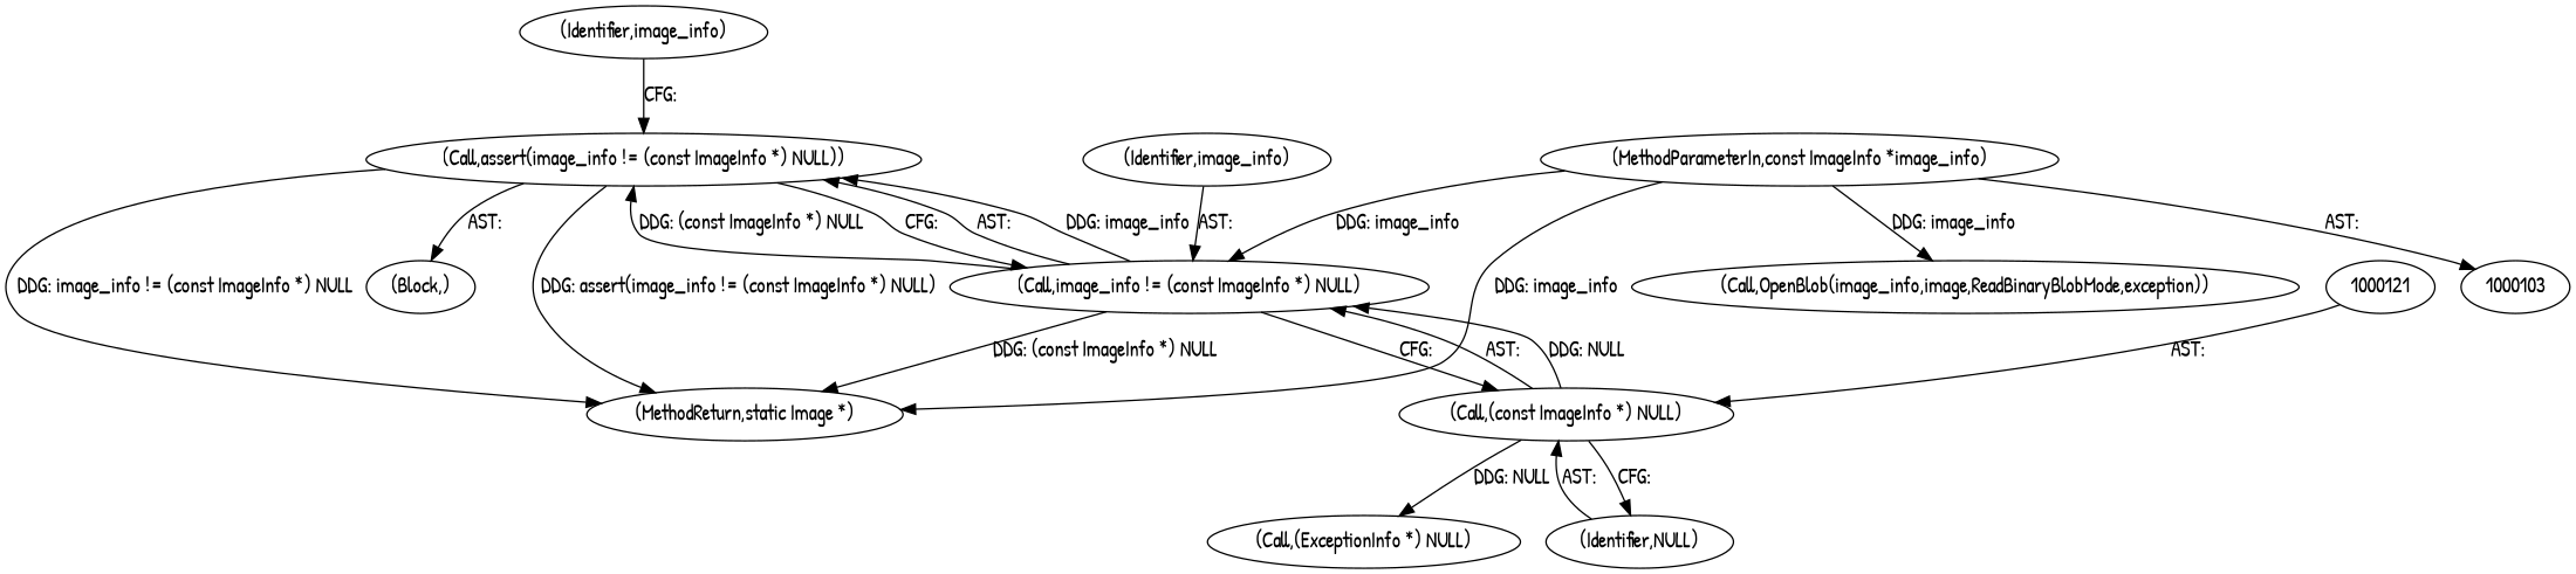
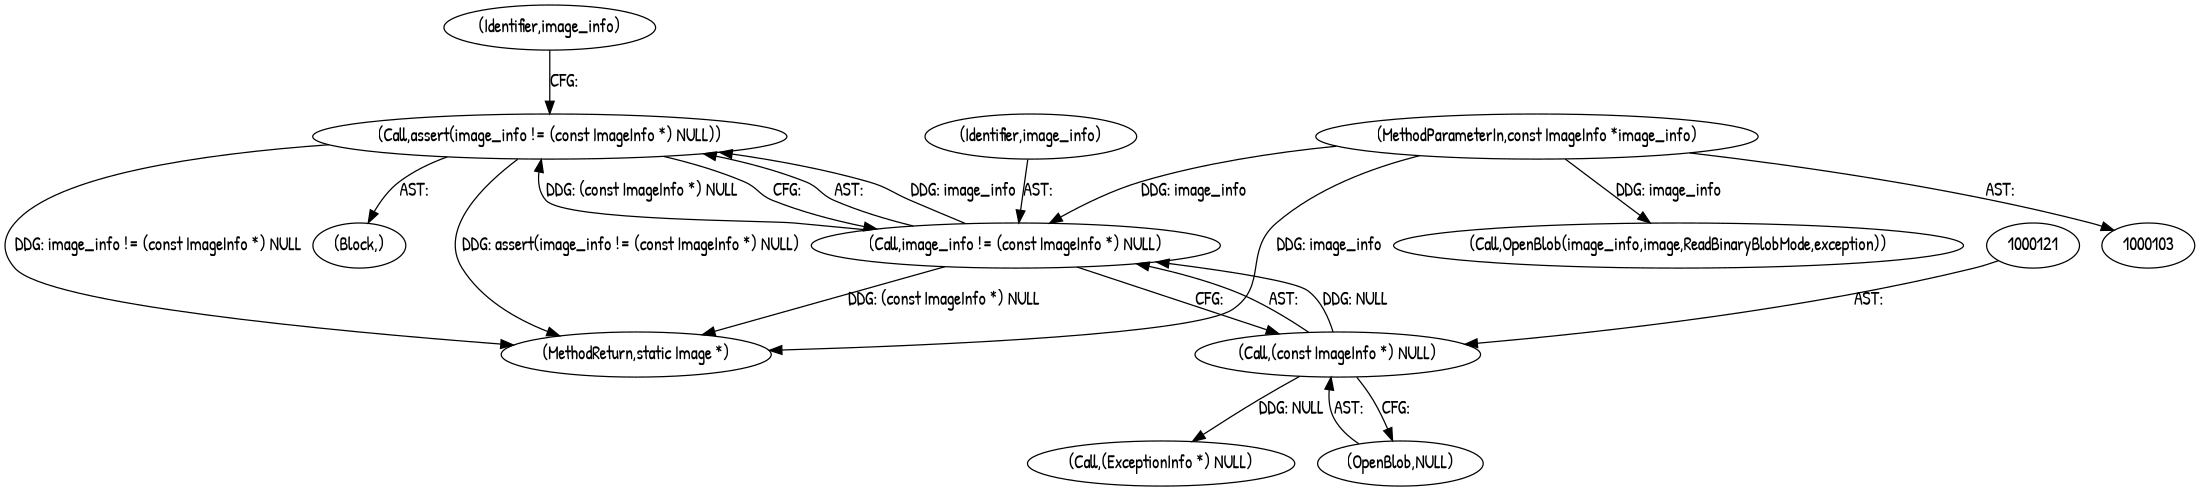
  digraph {
    fontname="Patrick Hand"
    node [fontname="Patrick Hand"]
    edge [fontname="Patrick Hand"]
    n1 [label="(Call,assert(image_info != (const ImageInfo *) NULL))"]
    n2 [label="(Call,image_info != (const ImageInfo *) NULL)"]
    n3 [label="(MethodReturn,static Image *)"]
    n4 [label="(Block,)"]
    n5 [label="(Call,(const ImageInfo *) NULL)"]
    n6 [label="(Call,(ExceptionInfo *) NULL)"]
-   n7 [label="(Identifier,NULL)"]
+   n7 [label="(OpenBlob,NULL)"]
    n8 [label="(MethodParameterIn,const ImageInfo *image_info)"]
    n9 [label="(Call,OpenBlob(image_info,image,ReadBinaryBlobMode,exception))"]
    1000103
    n11 [label="(Identifier,image_info)"]
    n12 [label="(Identifier,image_info)"]
    1000121
    n1 -> n2 [label="CFG: "]
    n1 -> n3 [label="DDG: assert(image_info != (const ImageInfo *) NULL)"]
    n1 -> n3 [label="DDG: image_info != (const ImageInfo *) NULL"]
    n1 -> n4 [label="AST: "]
    n2 -> n1 [label="AST: "]
    n2 -> n1 [label="DDG: image_info"]
    n2 -> n1 [label="DDG: (const ImageInfo *) NULL"]
    n2 -> n3 [label="DDG: (const ImageInfo *) NULL"]
    n2 -> n5 [label="CFG: "]
    n5 -> n2 [label="AST: "]
    n5 -> n2 [label="DDG: NULL"]
    n5 -> n6 [label="DDG: NULL"]
    n5 -> n7 [label="CFG: "]
    n7 -> n5 [label="AST: "]
    n8 -> n2 [label="DDG: image_info"]
    n8 -> n3 [label="DDG: image_info"]
    n8 -> n9 [label="DDG: image_info"]
    n8 -> 1000103 [label="AST: "]
    n11 -> n2 [label="AST: "]
    n12 -> n1 [label="CFG: "]
    1000121 -> n5 [label="AST: "]
  }
